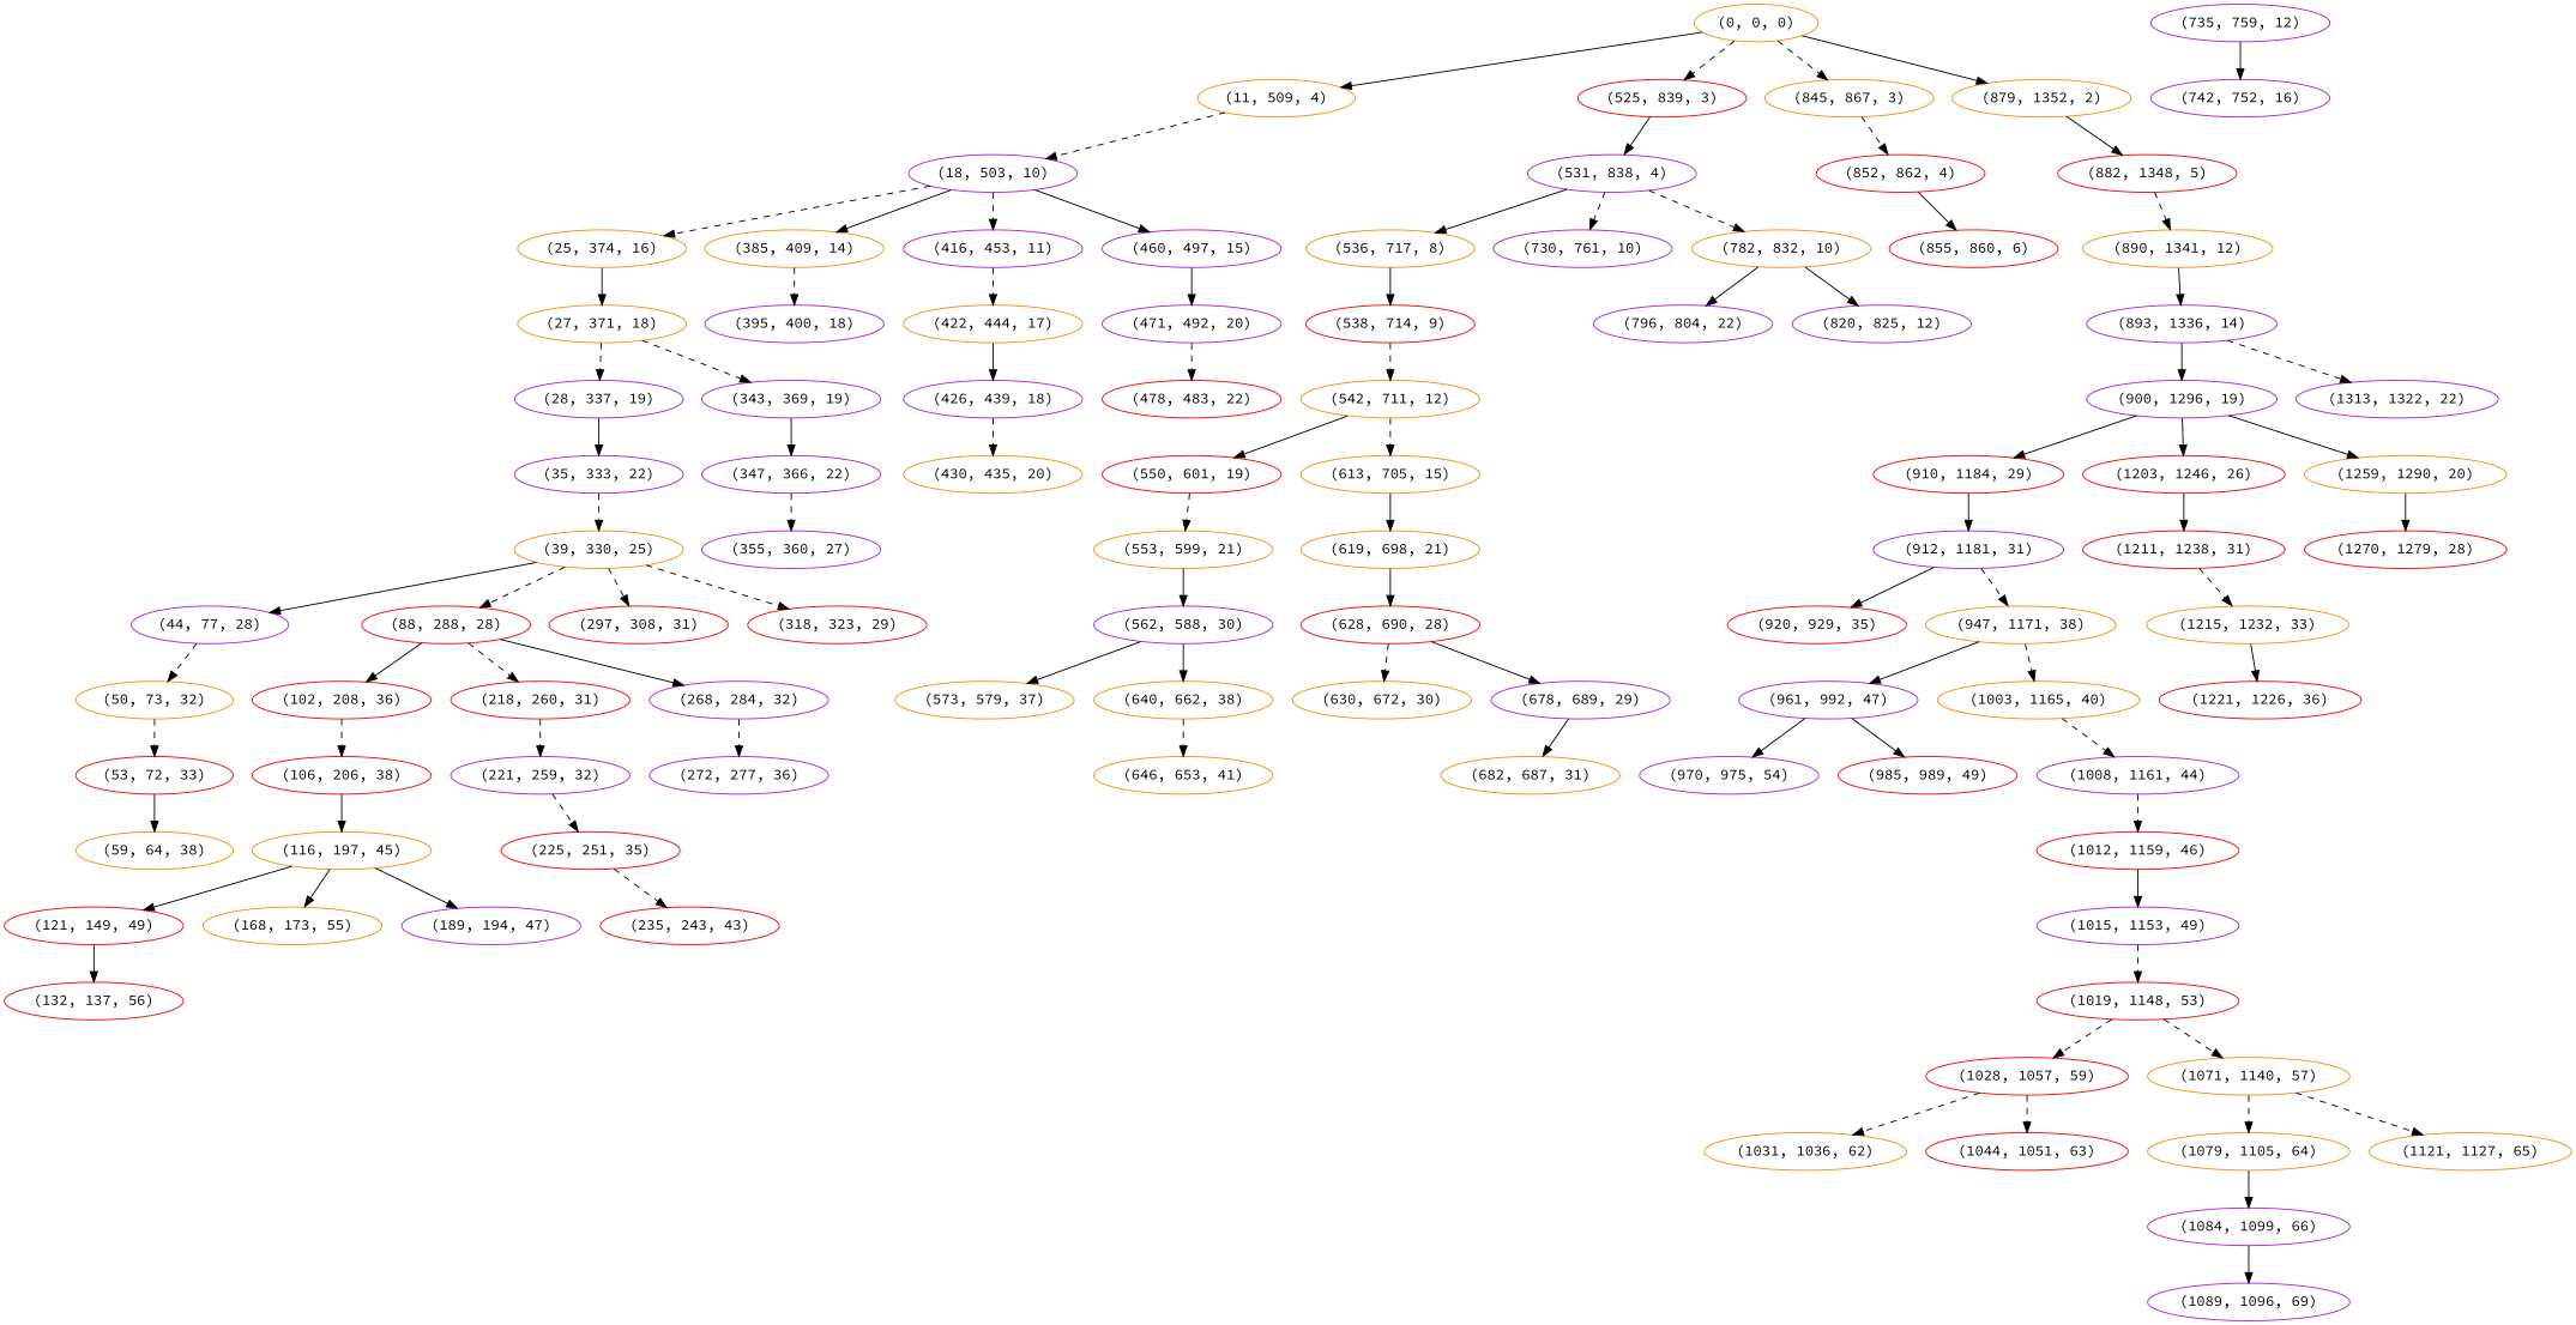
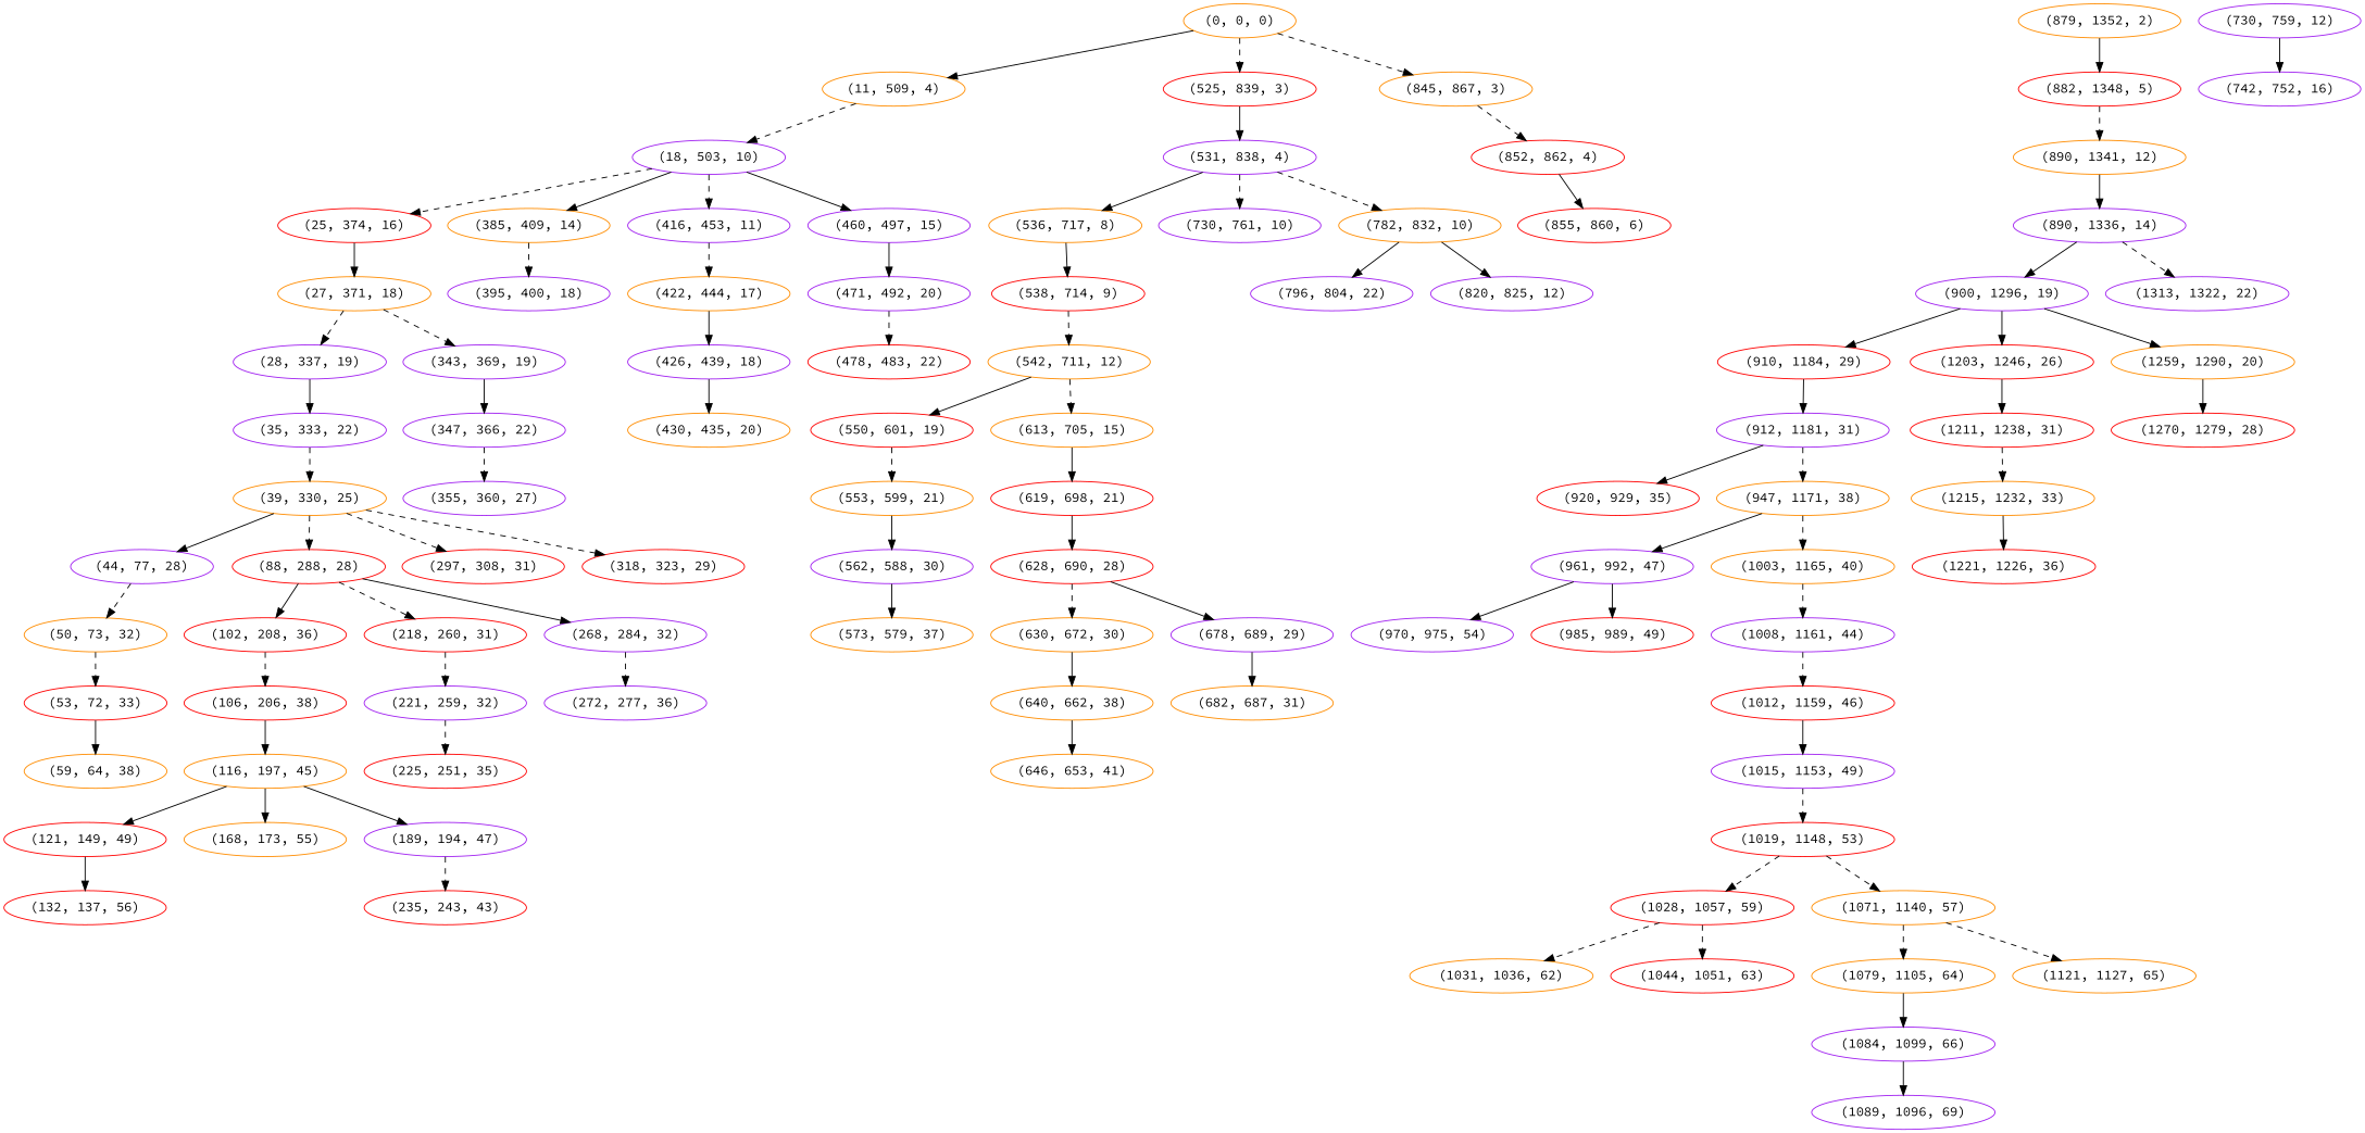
  digraph {
    fontname="Source Code Pro"
    node [color=darkorange fontname="Source Code Pro"]
    edge [fontname="Source Code Pro" style=solid]
    "(0, 0, 0)"
    "(11, 509, 4)"
    "(525, 839, 3)" [color=red]
    "(845, 867, 3)"
    "(879, 1352, 2)"
    "(18, 503, 10)" [color=purple]
    "(531, 838, 4)" [color=purple]
    "(852, 862, 4)" [color=red]
    "(882, 1348, 5)" [color=red]
-   "(25, 374, 16)"
+   "(25, 374, 16)" [color=red]
    "(385, 409, 14)"
    "(416, 453, 11)" [color=purple]
    "(460, 497, 15)" [color=purple]
    "(27, 371, 18)"
    "(395, 400, 18)" [color=purple]
    "(422, 444, 17)"
    "(471, 492, 20)" [color=purple]
    "(28, 337, 19)" [color=purple]
    "(343, 369, 19)" [color=purple]
    "(35, 333, 22)" [color=purple]
    "(347, 366, 22)" [color=purple]
    "(39, 330, 25)"
    "(44, 77, 28)" [color=purple]
    "(88, 288, 28)" [color=red]
    "(297, 308, 31)" [color=red]
    "(318, 323, 29)" [color=red]
    "(50, 73, 32)"
    "(102, 208, 36)" [color=red]
    "(218, 260, 31)" [color=red]
    "(268, 284, 32)" [color=purple]
    "(53, 72, 33)" [color=red]
    "(59, 64, 38)"
    "(106, 206, 38)" [color=red]
    "(221, 259, 32)" [color=purple]
    "(272, 277, 36)" [color=purple]
    "(116, 197, 45)"
    "(121, 149, 49)" [color=red]
    "(168, 173, 55)"
    "(189, 194, 47)" [color=purple]
    "(132, 137, 56)" [color=red]
    "(225, 251, 35)" [color=red]
    "(235, 243, 43)" [color=red]
    "(355, 360, 27)" [color=purple]
    "(426, 439, 18)" [color=purple]
    "(430, 435, 20)"
    "(478, 483, 22)" [color=red]
    "(536, 717, 8)"
    "(730, 761, 10)" [color=purple]
    "(782, 832, 10)"
    "(538, 714, 9)" [color=red]
    "(796, 804, 22)" [color=purple]
    "(820, 825, 12)" [color=purple]
    "(542, 711, 12)"
    "(550, 601, 19)" [color=red]
    "(613, 705, 15)"
    "(553, 599, 21)"
-   "(619, 698, 21)"
+   "(619, 698, 21)" [color=red]
    "(562, 588, 30)" [color=purple]
    "(573, 579, 37)"
    "(628, 690, 28)" [color=red]
    "(630, 672, 30)"
    "(678, 689, 29)" [color=purple]
    "(640, 662, 38)"
    "(682, 687, 31)"
    "(646, 653, 41)"
-   "(735, 759, 12)" [color=purple]
+   "(735, 759, 12)" [color=purple label="(730, 759, 12)"]
    "(742, 752, 16)" [color=purple]
    "(855, 860, 6)" [color=red]
    "(890, 1341, 12)"
-   "(893, 1336, 14)" [color=purple]
+   "(893, 1336, 14)" [color=purple label="(890, 1336, 14)"]
    "(900, 1296, 19)" [color=purple]
    "(1313, 1322, 22)" [color=purple]
    "(910, 1184, 29)" [color=red]
    "(1203, 1246, 26)" [color=red]
    "(1259, 1290, 20)"
    "(912, 1181, 31)" [color=purple]
    "(1211, 1238, 31)" [color=red]
    "(1270, 1279, 28)" [color=red]
    "(920, 929, 35)" [color=red]
    "(947, 1171, 38)"
    "(961, 992, 47)" [color=purple]
    "(1003, 1165, 40)"
    "(970, 975, 54)" [color=purple]
    "(985, 989, 49)" [color=red]
    "(1008, 1161, 44)" [color=purple]
    "(1012, 1159, 46)" [color=red]
    "(1015, 1153, 49)" [color=purple]
    "(1019, 1148, 53)" [color=red]
    "(1028, 1057, 59)" [color=red]
    "(1071, 1140, 57)"
    "(1031, 1036, 62)"
    "(1044, 1051, 63)" [color=red]
    "(1079, 1105, 64)"
    "(1121, 1127, 65)"
    "(1084, 1099, 66)" [color=purple]
    "(1089, 1096, 69)" [color=purple]
    "(1215, 1232, 33)"
    "(1221, 1226, 36)" [color=red]
    "(0, 0, 0)" -> "(11, 509, 4)"
    "(0, 0, 0)" -> "(525, 839, 3)" [style=dashed]
    "(0, 0, 0)" -> "(845, 867, 3)" [style=dashed]
-   "(0, 0, 0)" -> "(879, 1352, 2)"
    "(11, 509, 4)" -> "(18, 503, 10)" [style=dashed]
    "(525, 839, 3)" -> "(531, 838, 4)"
    "(845, 867, 3)" -> "(852, 862, 4)" [style=dashed]
    "(879, 1352, 2)" -> "(882, 1348, 5)"
    "(18, 503, 10)" -> "(25, 374, 16)" [style=dashed]
    "(18, 503, 10)" -> "(385, 409, 14)"
    "(18, 503, 10)" -> "(416, 453, 11)" [style=dashed]
    "(18, 503, 10)" -> "(460, 497, 15)"
    "(531, 838, 4)" -> "(536, 717, 8)"
    "(531, 838, 4)" -> "(730, 761, 10)" [style=dashed]
    "(531, 838, 4)" -> "(782, 832, 10)" [style=dashed]
    "(852, 862, 4)" -> "(855, 860, 6)"
    "(882, 1348, 5)" -> "(890, 1341, 12)" [style=dashed]
    "(25, 374, 16)" -> "(27, 371, 18)"
    "(385, 409, 14)" -> "(395, 400, 18)" [style=dashed]
    "(416, 453, 11)" -> "(422, 444, 17)" [style=dashed]
    "(460, 497, 15)" -> "(471, 492, 20)"
    "(27, 371, 18)" -> "(28, 337, 19)" [style=dashed]
    "(27, 371, 18)" -> "(343, 369, 19)" [style=dashed]
    "(422, 444, 17)" -> "(426, 439, 18)"
    "(471, 492, 20)" -> "(478, 483, 22)" [style=dashed]
    "(28, 337, 19)" -> "(35, 333, 22)"
    "(343, 369, 19)" -> "(347, 366, 22)"
    "(35, 333, 22)" -> "(39, 330, 25)" [style=dashed]
    "(347, 366, 22)" -> "(355, 360, 27)" [style=dashed]
    "(39, 330, 25)" -> "(44, 77, 28)"
    "(39, 330, 25)" -> "(88, 288, 28)" [style=dashed]
    "(39, 330, 25)" -> "(297, 308, 31)" [style=dashed]
    "(39, 330, 25)" -> "(318, 323, 29)" [style=dashed]
    "(44, 77, 28)" -> "(50, 73, 32)" [style=dashed]
    "(88, 288, 28)" -> "(102, 208, 36)"
    "(88, 288, 28)" -> "(218, 260, 31)" [style=dashed]
    "(88, 288, 28)" -> "(268, 284, 32)"
    "(50, 73, 32)" -> "(53, 72, 33)" [style=dashed]
    "(102, 208, 36)" -> "(106, 206, 38)" [style=dashed]
    "(218, 260, 31)" -> "(221, 259, 32)" [style=dashed]
    "(268, 284, 32)" -> "(272, 277, 36)" [style=dashed]
    "(53, 72, 33)" -> "(59, 64, 38)"
    "(106, 206, 38)" -> "(116, 197, 45)"
    "(221, 259, 32)" -> "(225, 251, 35)" [style=dashed]
    "(116, 197, 45)" -> "(121, 149, 49)"
    "(116, 197, 45)" -> "(168, 173, 55)"
    "(116, 197, 45)" -> "(189, 194, 47)"
    "(121, 149, 49)" -> "(132, 137, 56)"
-   "(225, 251, 35)" -> "(235, 243, 43)" [style=dashed]
-   "(426, 439, 18)" -> "(430, 435, 20)" [style=dashed]
+   "(189, 194, 47)" -> "(235, 243, 43)" [style=dashed]
+   "(426, 439, 18)" -> "(430, 435, 20)"
    "(536, 717, 8)" -> "(538, 714, 9)"
    "(782, 832, 10)" -> "(796, 804, 22)"
    "(782, 832, 10)" -> "(820, 825, 12)"
    "(538, 714, 9)" -> "(542, 711, 12)" [style=dashed]
    "(542, 711, 12)" -> "(550, 601, 19)"
    "(542, 711, 12)" -> "(613, 705, 15)" [style=dashed]
    "(550, 601, 19)" -> "(553, 599, 21)" [style=dashed]
    "(613, 705, 15)" -> "(619, 698, 21)"
    "(553, 599, 21)" -> "(562, 588, 30)"
    "(619, 698, 21)" -> "(628, 690, 28)"
    "(562, 588, 30)" -> "(573, 579, 37)"
    "(628, 690, 28)" -> "(630, 672, 30)" [style=dashed]
    "(628, 690, 28)" -> "(678, 689, 29)"
-   "(562, 588, 30)" -> "(640, 662, 38)"
+   "(630, 672, 30)" -> "(640, 662, 38)"
    "(678, 689, 29)" -> "(682, 687, 31)"
-   "(640, 662, 38)" -> "(646, 653, 41)" [style=dashed]
+   "(640, 662, 38)" -> "(646, 653, 41)"
    "(735, 759, 12)" -> "(742, 752, 16)"
    "(890, 1341, 12)" -> "(893, 1336, 14)"
    "(893, 1336, 14)" -> "(900, 1296, 19)"
    "(893, 1336, 14)" -> "(1313, 1322, 22)" [style=dashed]
    "(900, 1296, 19)" -> "(910, 1184, 29)"
    "(900, 1296, 19)" -> "(1203, 1246, 26)"
    "(900, 1296, 19)" -> "(1259, 1290, 20)"
    "(910, 1184, 29)" -> "(912, 1181, 31)"
    "(1203, 1246, 26)" -> "(1211, 1238, 31)"
    "(1259, 1290, 20)" -> "(1270, 1279, 28)"
    "(912, 1181, 31)" -> "(920, 929, 35)"
    "(912, 1181, 31)" -> "(947, 1171, 38)" [style=dashed]
    "(1211, 1238, 31)" -> "(1215, 1232, 33)" [style=dashed]
    "(947, 1171, 38)" -> "(961, 992, 47)"
    "(947, 1171, 38)" -> "(1003, 1165, 40)" [style=dashed]
    "(961, 992, 47)" -> "(970, 975, 54)"
    "(961, 992, 47)" -> "(985, 989, 49)"
    "(1003, 1165, 40)" -> "(1008, 1161, 44)" [style=dashed]
    "(1008, 1161, 44)" -> "(1012, 1159, 46)" [style=dashed]
    "(1012, 1159, 46)" -> "(1015, 1153, 49)"
    "(1015, 1153, 49)" -> "(1019, 1148, 53)" [style=dashed]
    "(1019, 1148, 53)" -> "(1028, 1057, 59)" [style=dashed]
    "(1019, 1148, 53)" -> "(1071, 1140, 57)" [style=dashed]
    "(1028, 1057, 59)" -> "(1031, 1036, 62)" [style=dashed]
    "(1028, 1057, 59)" -> "(1044, 1051, 63)" [style=dashed]
    "(1071, 1140, 57)" -> "(1079, 1105, 64)" [style=dashed]
    "(1071, 1140, 57)" -> "(1121, 1127, 65)" [style=dashed]
    "(1079, 1105, 64)" -> "(1084, 1099, 66)"
    "(1084, 1099, 66)" -> "(1089, 1096, 69)"
    "(1215, 1232, 33)" -> "(1221, 1226, 36)"
  }
